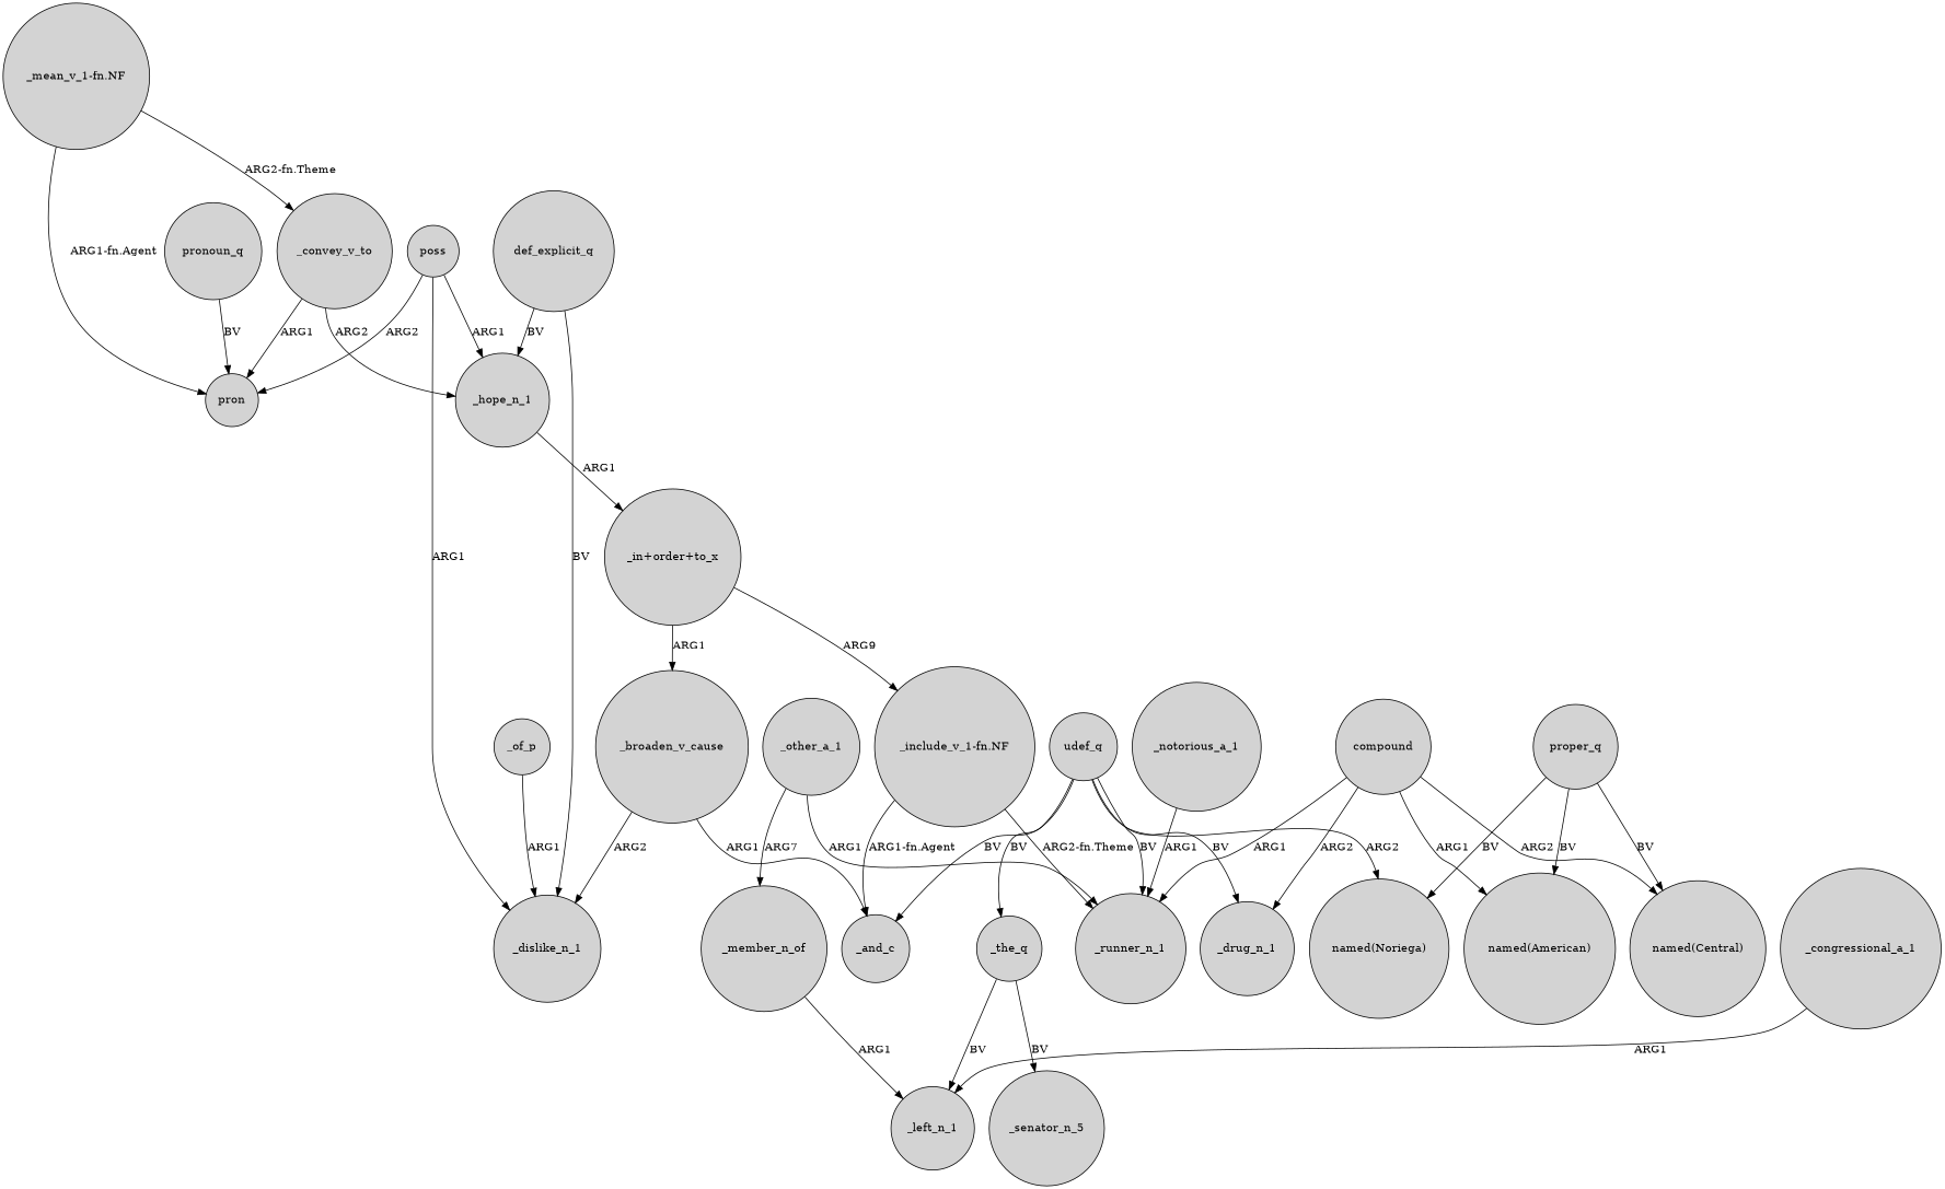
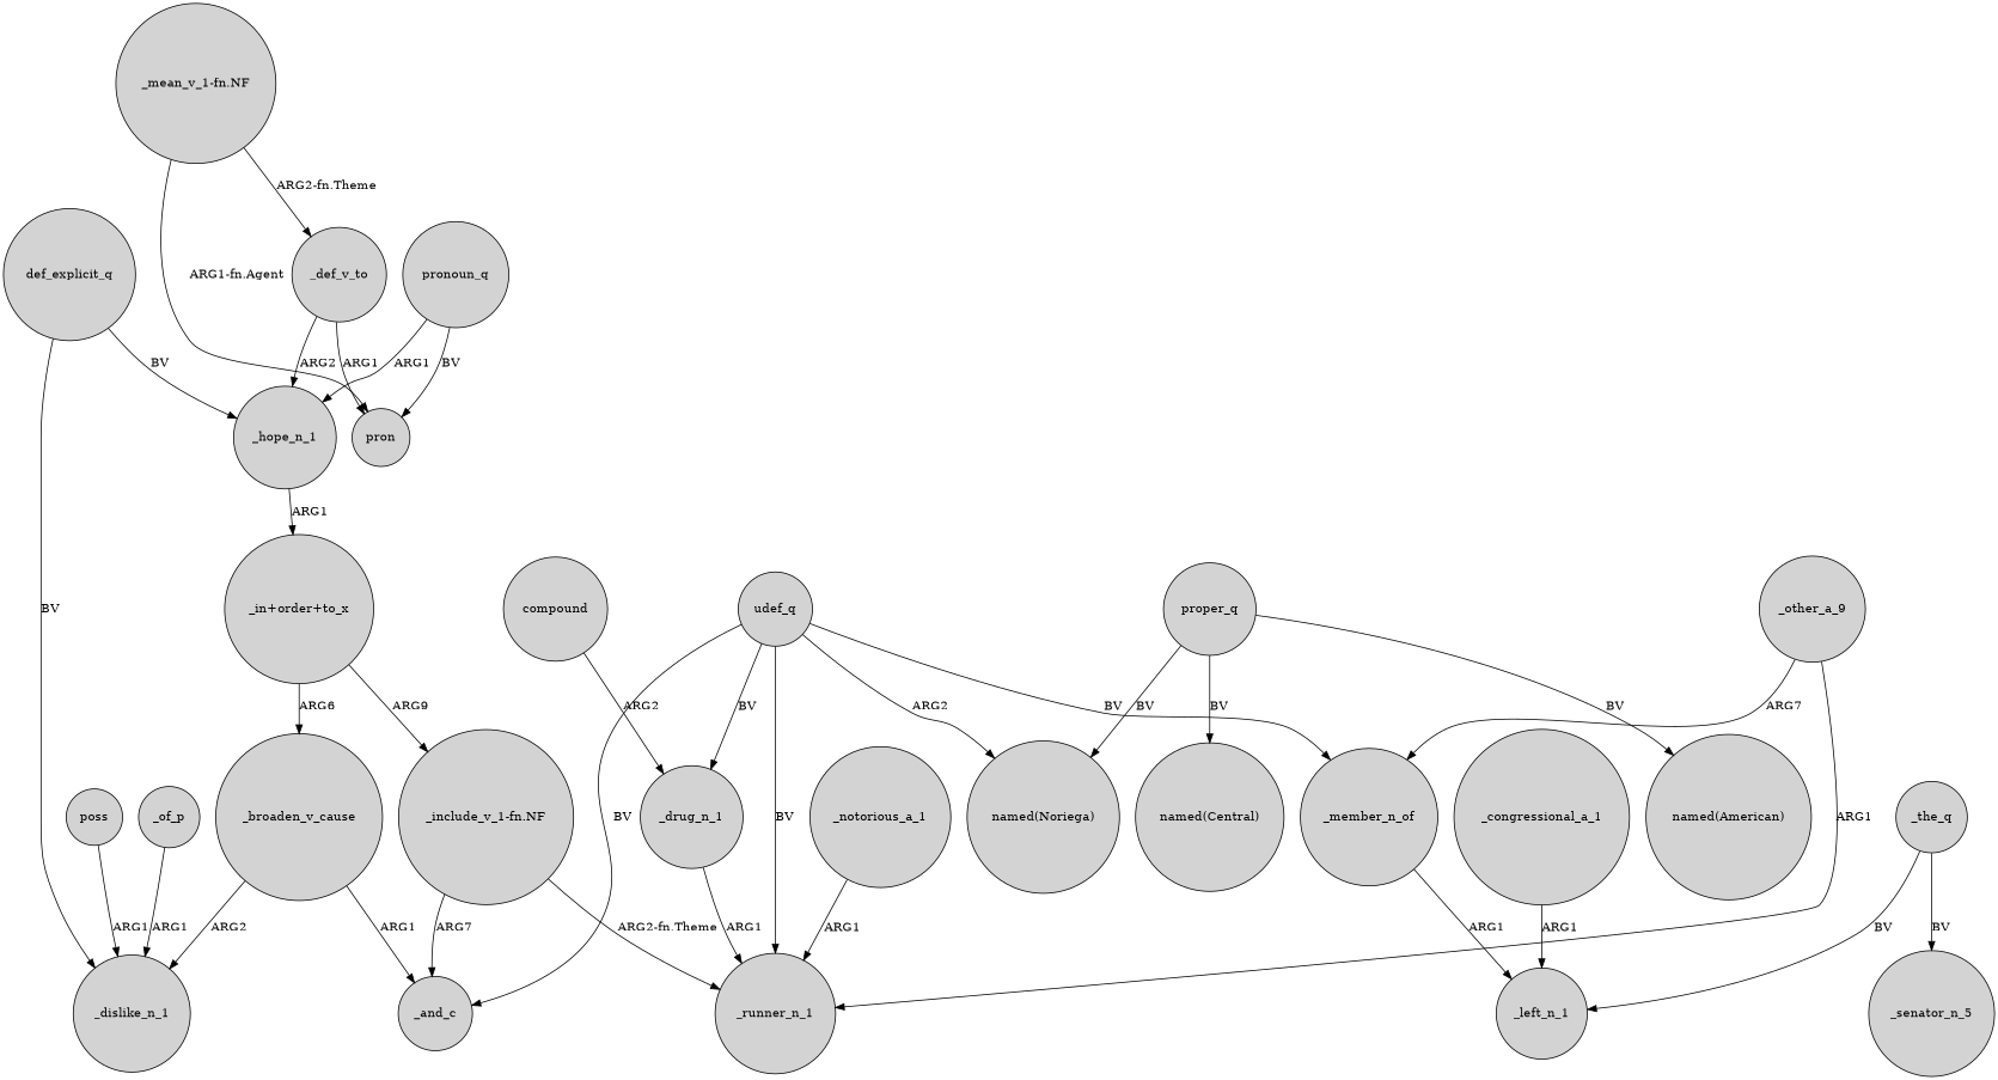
  digraph {
    node [shape=circle style=filled]
-   _other_a_1
+   _other_a_1 [label=_other_a_9]
    _runner_n_1
    _member_n_of
    _left_n_1
    _congressional_a_1
    poss
    pron
    _dislike_n_1
    _hope_n_1
    "_in+order+to_x"
    _of_p
    def_explicit_q
    "_include_v_1-fn.NF"
    _broaden_v_cause
    proper_q
    "named(Noriega)"
    "named(American)"
    "named(Central)"
    compound
    _drug_n_1
    _the_q
    n22 [label=_senator_n_5]
    "_mean_v_1-fn.NF"
-   _convey_v_to
+   _convey_v_to [label=_def_v_to]
    udef_q
    _and_c
    pronoun_q
    _notorious_a_1
    _other_a_1 -> _runner_n_1 [label=ARG1]
    _other_a_1 -> _member_n_of [label=ARG7]
    _member_n_of -> _left_n_1 [label=ARG1]
    _congressional_a_1 -> _left_n_1 [label=ARG1]
-   poss -> pron [label=ARG2]
    poss -> _dislike_n_1 [label=ARG1]
-   poss -> _hope_n_1 [label=ARG1]
+   pronoun_q -> _hope_n_1 [label=ARG1]
    _hope_n_1 -> "_in+order+to_x" [label=ARG1]
    "_in+order+to_x" -> "_include_v_1-fn.NF" [label=ARG9]
-   "_in+order+to_x" -> _broaden_v_cause [label=ARG1]
+   "_in+order+to_x" -> _broaden_v_cause [label=ARG6]
    _of_p -> _dislike_n_1 [label=ARG1]
    def_explicit_q -> _dislike_n_1 [label=BV]
    def_explicit_q -> _hope_n_1 [label=BV]
    "_include_v_1-fn.NF" -> _runner_n_1 [label="ARG2-fn.Theme"]
-   "_include_v_1-fn.NF" -> _and_c [label="ARG1-fn.Agent"]
+   "_include_v_1-fn.NF" -> _and_c [label=ARG7]
    _broaden_v_cause -> _dislike_n_1 [label=ARG2]
    _broaden_v_cause -> _and_c [label=ARG1]
    proper_q -> "named(Noriega)" [label=BV]
    proper_q -> "named(American)" [label=BV]
    proper_q -> "named(Central)" [label=BV]
-   compound -> _runner_n_1 [label=ARG1]
-   compound -> "named(American)" [label=ARG1]
-   compound -> "named(Central)" [label=ARG2]
+   _drug_n_1 -> _runner_n_1 [label=ARG1]
    compound -> _drug_n_1 [label=ARG2]
    _the_q -> _left_n_1 [label=BV]
    _the_q -> n22 [label=BV]
    "_mean_v_1-fn.NF" -> pron [label="ARG1-fn.Agent"]
    "_mean_v_1-fn.NF" -> _convey_v_to [label="ARG2-fn.Theme"]
    _convey_v_to -> pron [label=ARG1]
    _convey_v_to -> _hope_n_1 [label=ARG2]
    udef_q -> _runner_n_1 [label=BV]
-   udef_q -> _the_q [label=BV]
+   udef_q -> _member_n_of [label=BV]
    udef_q -> "named(Noriega)" [label=ARG2]
    udef_q -> _drug_n_1 [label=BV]
    udef_q -> _and_c [label=BV]
    pronoun_q -> pron [label=BV]
    _notorious_a_1 -> _runner_n_1 [label=ARG1]
  }
